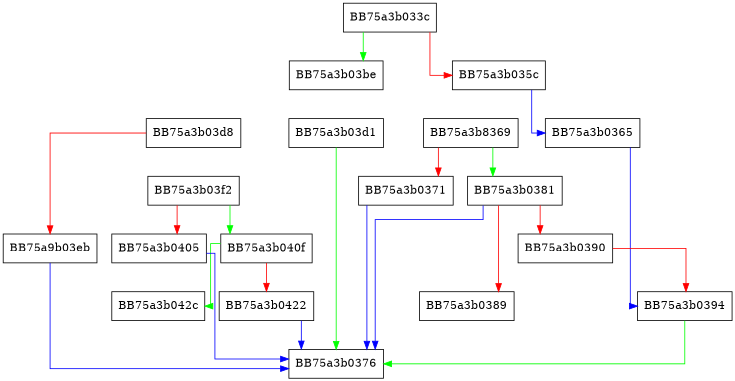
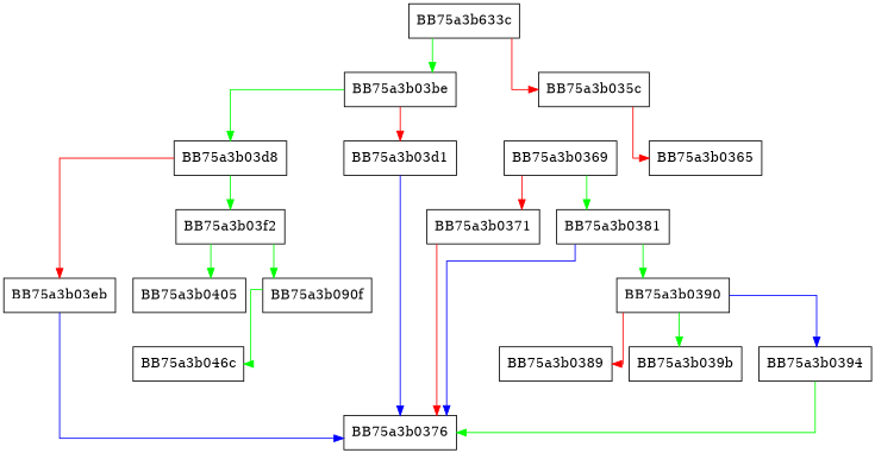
  digraph {
    splines=ortho
    node [shape=box]
    edge [color=green]
-   BB75a3b033c
+   BB75a3b033c [label=BB75a3b633c]
    BB75a3b03be
    BB75a3b035c
    BB75a3b03d8
    BB75a3b03d1
    BB75a3b0365
    BB75a3b03f2
-   BB75a3b03eb [label=BB75a9b03eb]
+   BB75a3b03eb
    BB75a3b0376
-   BB75a3b0369 [label=BB75a3b8369]
+   BB75a3b0369
    BB75a3b0381
    BB75a3b0371
    BB75a3b0394
    BB75a3b0390
    BB75a3b0389
-   BB75a3b040f
+   BB75a3b039b
+   BB75a3b040f [label=BB75a3b090f]
    BB75a3b0405
-   BB75a3b042c
-   BB75a3b0422
+   BB75a3b042c [label=BB75a3b046c]
    BB75a3b033c -> BB75a3b03be
    BB75a3b033c -> BB75a3b035c [color=red]
-   BB75a3b035c -> BB75a3b0365 [color=blue]
+   BB75a3b03be -> BB75a3b03d8
+   BB75a3b03be -> BB75a3b03d1 [color=red]
+   BB75a3b035c -> BB75a3b0365 [color=red]
+   BB75a3b03d8 -> BB75a3b03f2
    BB75a3b03d8 -> BB75a3b03eb [color=red]
-   BB75a3b03d1 -> BB75a3b0376
-   BB75a3b0365 -> BB75a3b0394 [color=blue]
+   BB75a3b03d1 -> BB75a3b0376 [color=blue]
    BB75a3b03f2 -> BB75a3b040f
-   BB75a3b03f2 -> BB75a3b0405 [color=red]
+   BB75a3b03f2 -> BB75a3b0405
    BB75a3b03eb -> BB75a3b0376 [color=blue]
    BB75a3b0369 -> BB75a3b0381
    BB75a3b0369 -> BB75a3b0371 [color=red]
    BB75a3b0381 -> BB75a3b0376 [color=blue]
-   BB75a3b0381 -> BB75a3b0390 [color=red]
-   BB75a3b0381 -> BB75a3b0389 [color=red]
-   BB75a3b0371 -> BB75a3b0376 [color=blue]
+   BB75a3b0381 -> BB75a3b0390
+   BB75a3b0390 -> BB75a3b0389 [color=red]
+   BB75a3b0371 -> BB75a3b0376 [color=red]
    BB75a3b0394 -> BB75a3b0376
-   BB75a3b0390 -> BB75a3b0394 [color=red]
+   BB75a3b0390 -> BB75a3b0394 [color=blue]
+   BB75a3b0390 -> BB75a3b039b
    BB75a3b040f -> BB75a3b042c
-   BB75a3b040f -> BB75a3b0422 [color=red]
-   BB75a3b0405 -> BB75a3b0376 [color=blue]
-   BB75a3b0422 -> BB75a3b0376 [color=blue]
  }
